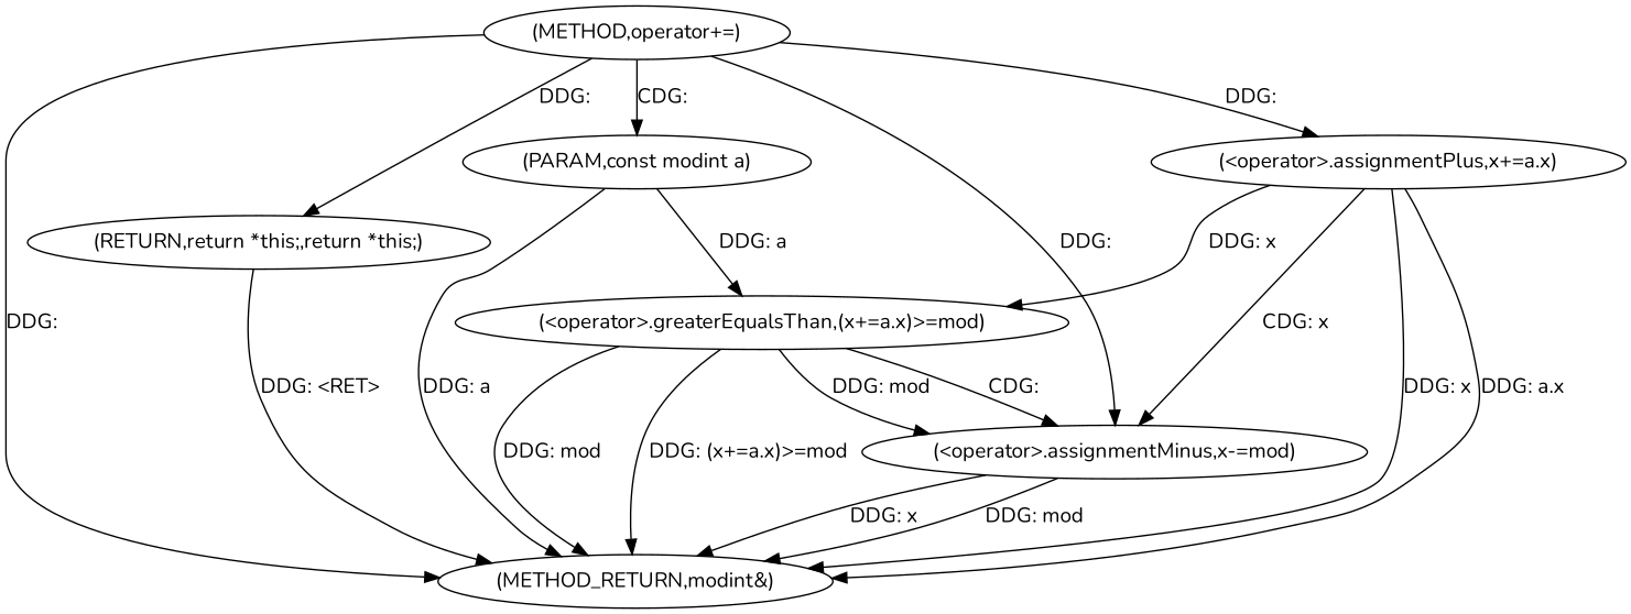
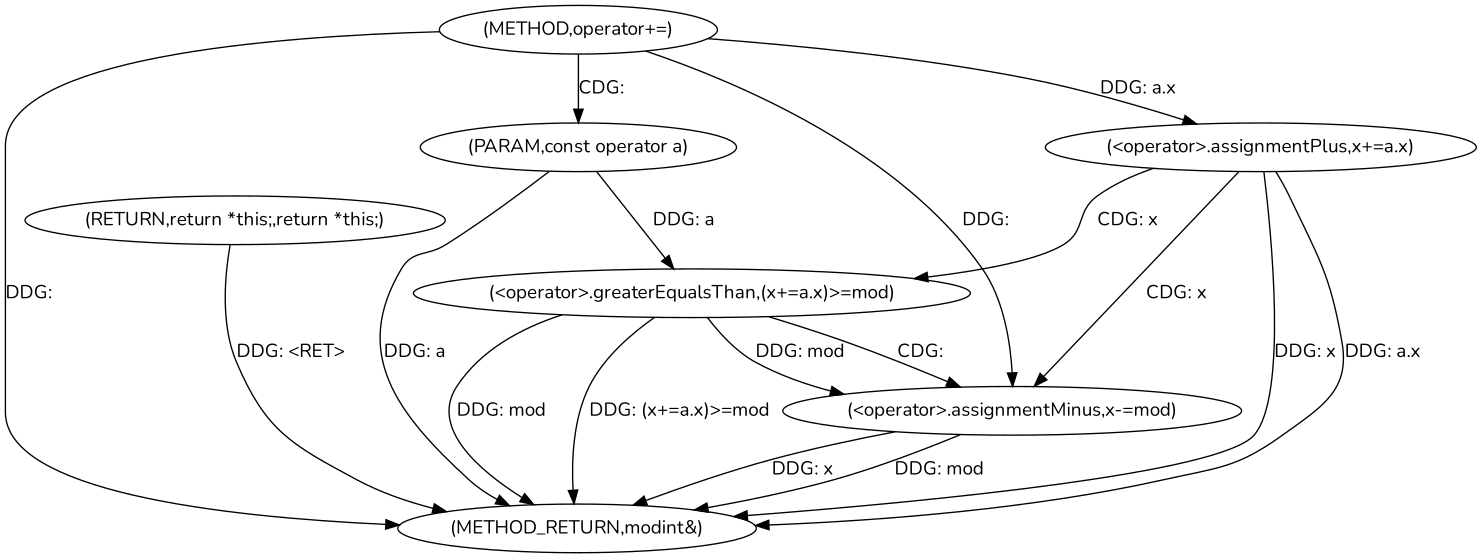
  digraph {
    fontname=Nunito
    node [fontname=Nunito]
    edge [fontname=Nunito]
    n1 [label="(METHOD,operator+=)"]
-   n2 [label="(PARAM,const modint a)"]
+   n2 [label="(PARAM,const operator a)"]
    n3 [label="(RETURN,return *this;,return *this;)"]
    n4 [label="(<operator>.assignmentMinus,x-=mod)"]
    n5 [label="(<operator>.assignmentPlus,x+=a.x)"]
    n6 [label="(METHOD_RETURN,modint&)"]
    n7 [label="(<operator>.greaterEqualsThan,(x+=a.x)>=mod)"]
    n1 -> n2 [label="CDG: "]
-   n1 -> n3 [label="DDG: "]
    n1 -> n4 [label="DDG: "]
-   n1 -> n5 [label="DDG: "]
+   n1 -> n5 [label="DDG: a.x"]
    n1 -> n6 [label="DDG: "]
    n2 -> n6 [label="DDG: a"]
    n2 -> n7 [label="DDG: a"]
    n3 -> n6 [label="DDG: <RET>"]
    n4 -> n6 [label="DDG: x"]
    n4 -> n6 [label="DDG: mod"]
    n5 -> n4 [label="CDG: x"]
    n5 -> n6 [label="DDG: x"]
    n5 -> n6 [label="DDG: a.x"]
-   n5 -> n7 [label="DDG: x"]
+   n5 -> n7 [label="CDG: x"]
    n7 -> n4 [label="DDG: mod"]
    n7 -> n4 [label="CDG: "]
    n7 -> n6 [label="DDG: mod"]
    n7 -> n6 [label="DDG: (x+=a.x)>=mod"]
  }
